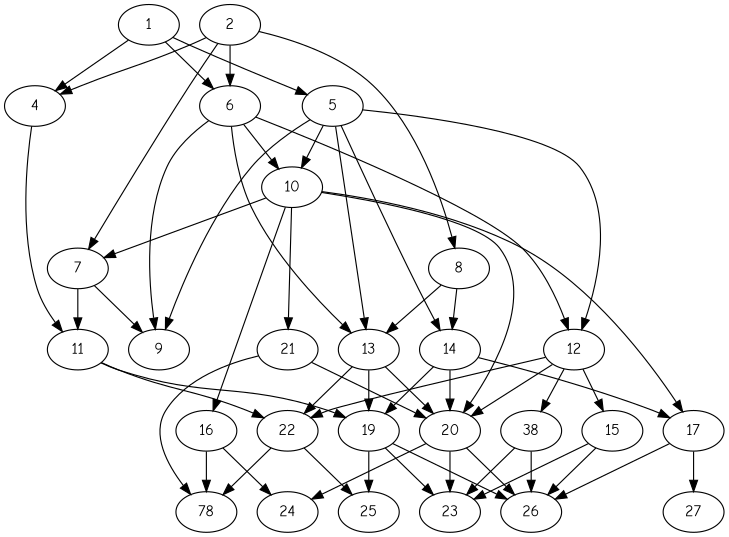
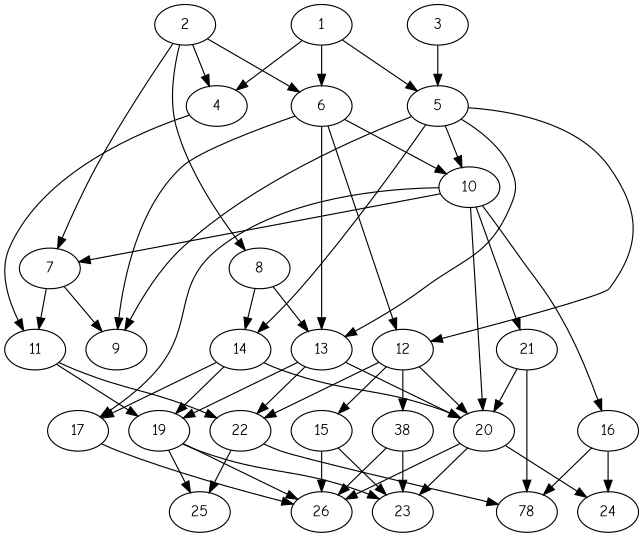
  digraph {
    fontname="Comic Neue"
    node [alpha=0.13 fontname="Comic Neue"]
    edge [fontname="Comic Neue"]
    1 [expect_size=2202845255146080]
    4 [alpha=0.01 expect_size=329260883155840384]
    5 [alpha=0.19 expect_size=17425962425800944]
    6 [alpha=0.09 expect_size=167917273991310475264]
    11 [alpha=0.18 expect_size=6208785375457074]
    9 [expect_size=784972856772071]
    10 [alpha=0.18 expect_size=34561746527648372]
    12 [alpha=0.18 expect_size=6864448118862385]
    13 [alpha=0.15 expect_size=401864352578126528]
    14 [alpha=0.03 expect_size=7427335471614291]
    19 [alpha=0.03 expect_size=2455739770450574]
    22 [alpha=0.05 expect_size=540587816104944]
    7 [expect_size=5993802888118272000]
    16 [expect_size=1126195291681588]
    17 [alpha=0.18 expect_size=69306758465132167168]
    20 [alpha=0.03 expect_size=51174499380561656]
    21 [alpha=0.06 expect_size=22065041679017050112]
    15 [alpha=0.03 expect_size=248842418863502000128]
    n19 [alpha=0.02 expect_size=11757089810248276 label=38]
    2 [alpha=0.04 expect_size=12598937407207768064]
    8 [alpha=0.11 expect_size=698127347214819]
+   3 [expect_size=220463843061906464]
    26 [alpha=0.18 expect_size=3103960064367572]
    23 [alpha=0.05 expect_size=229769586994443190272]
    25 [alpha=0.04 expect_size=261755387372087712]
    n26 [alpha=0.11 expect_size=3437997729005961216 label=78]
    24 [alpha=0.05 expect_size=95246049271514923008]
-   27 [alpha=0.12 expect_size=48148146023965320]
    1 -> 4
    1 -> 5
    1 -> 6
    4 -> 11
    5 -> 9
    5 -> 10
    5 -> 12
    5 -> 13
    5 -> 14
    6 -> 9
    6 -> 10
    6 -> 12
    6 -> 13
    11 -> 19
    11 -> 22
    10 -> 7
    10 -> 16
    10 -> 17
    10 -> 20
    10 -> 21
    12 -> 22
    12 -> 20
    12 -> 15
    12 -> n19
    13 -> 19
    13 -> 22
    13 -> 20
    14 -> 19
    14 -> 17
    14 -> 20
    19 -> 26
    19 -> 23
    19 -> 25
    22 -> 25
    22 -> n26
    7 -> 11
    7 -> 9
    16 -> n26
    16 -> 24
    17 -> 26
-   17 -> 27
    20 -> 26
    20 -> 23
    20 -> 24
    21 -> 20
    21 -> n26
    15 -> 26
    15 -> 23
    n19 -> 26
    n19 -> 23
    2 -> 4
    2 -> 6
    2 -> 7
    2 -> 8
    8 -> 13
    8 -> 14
+   3 -> 5
  }
